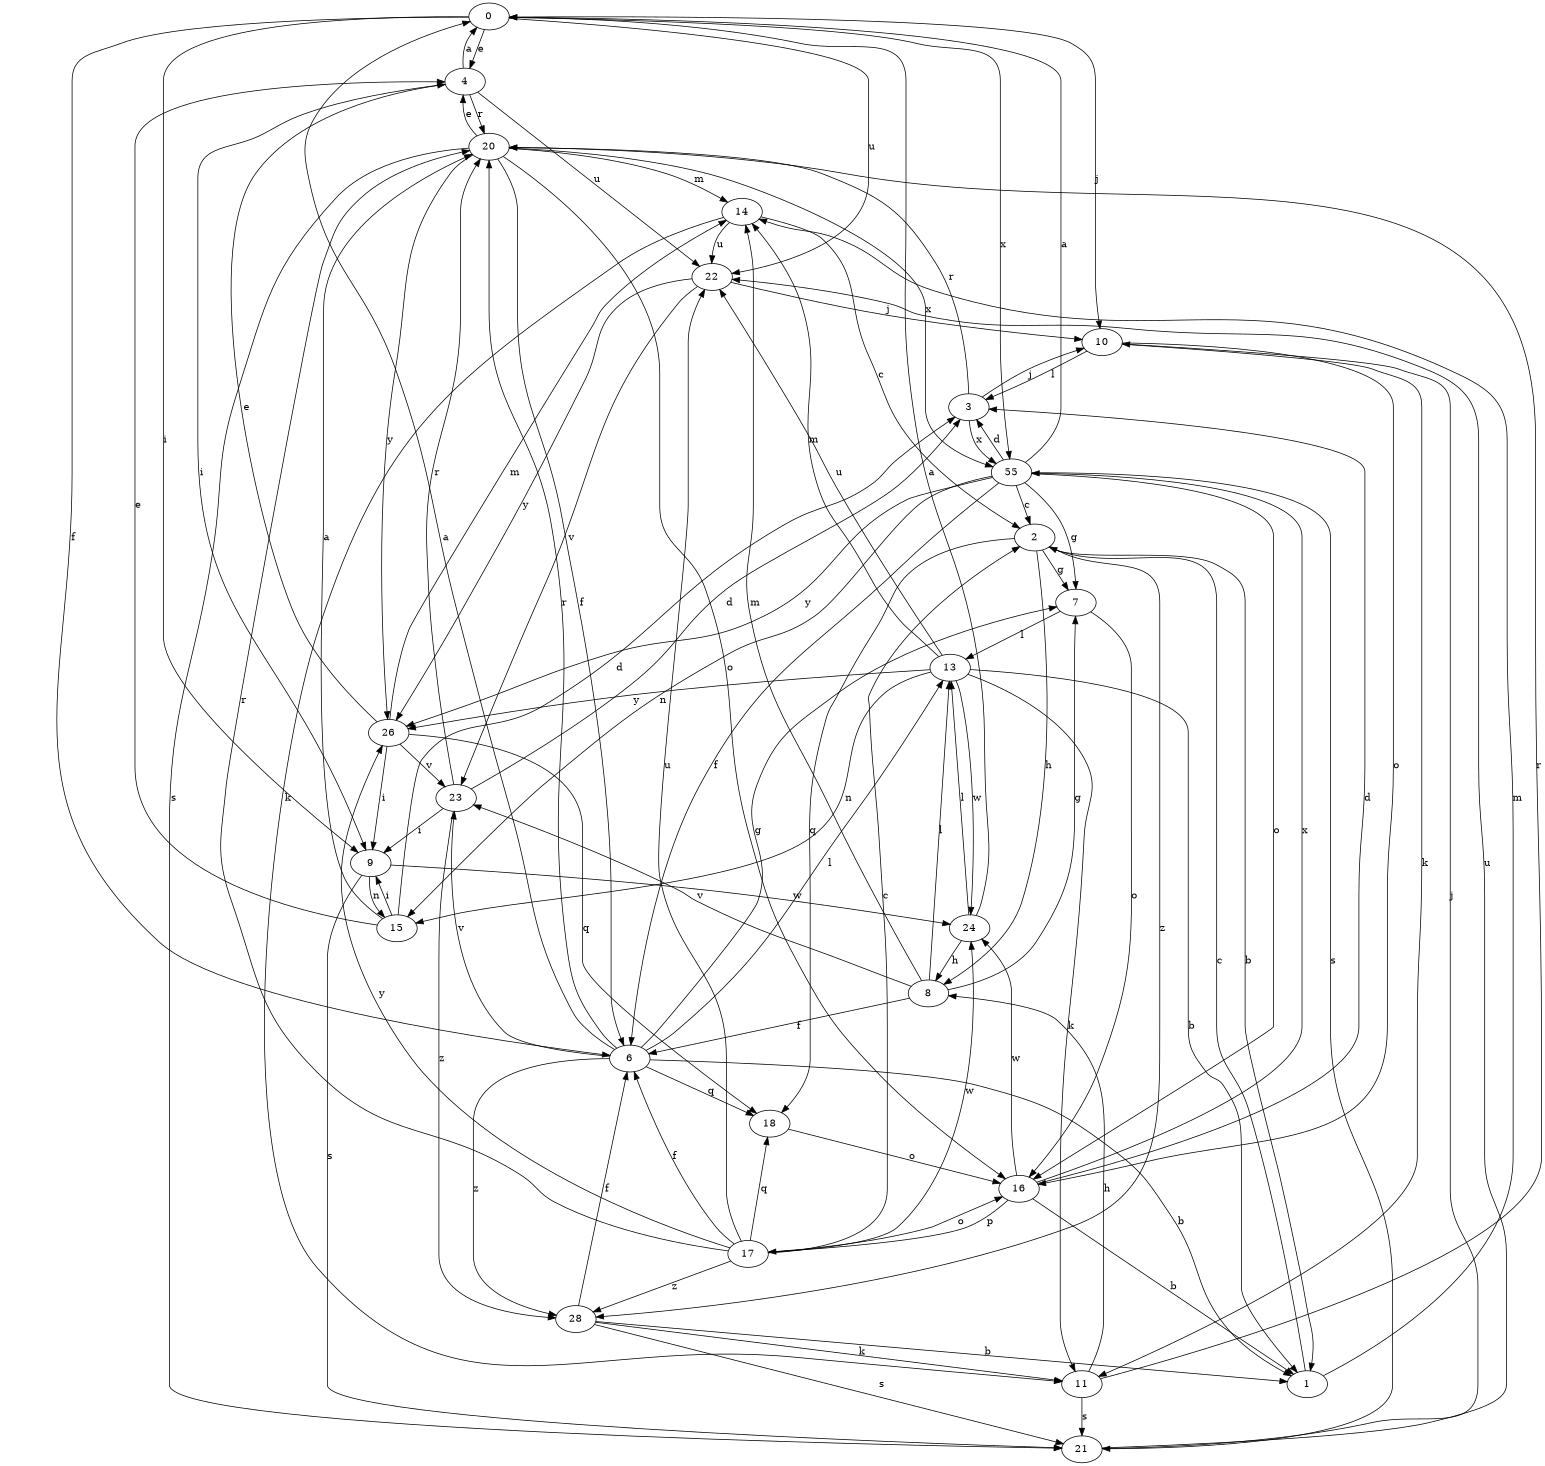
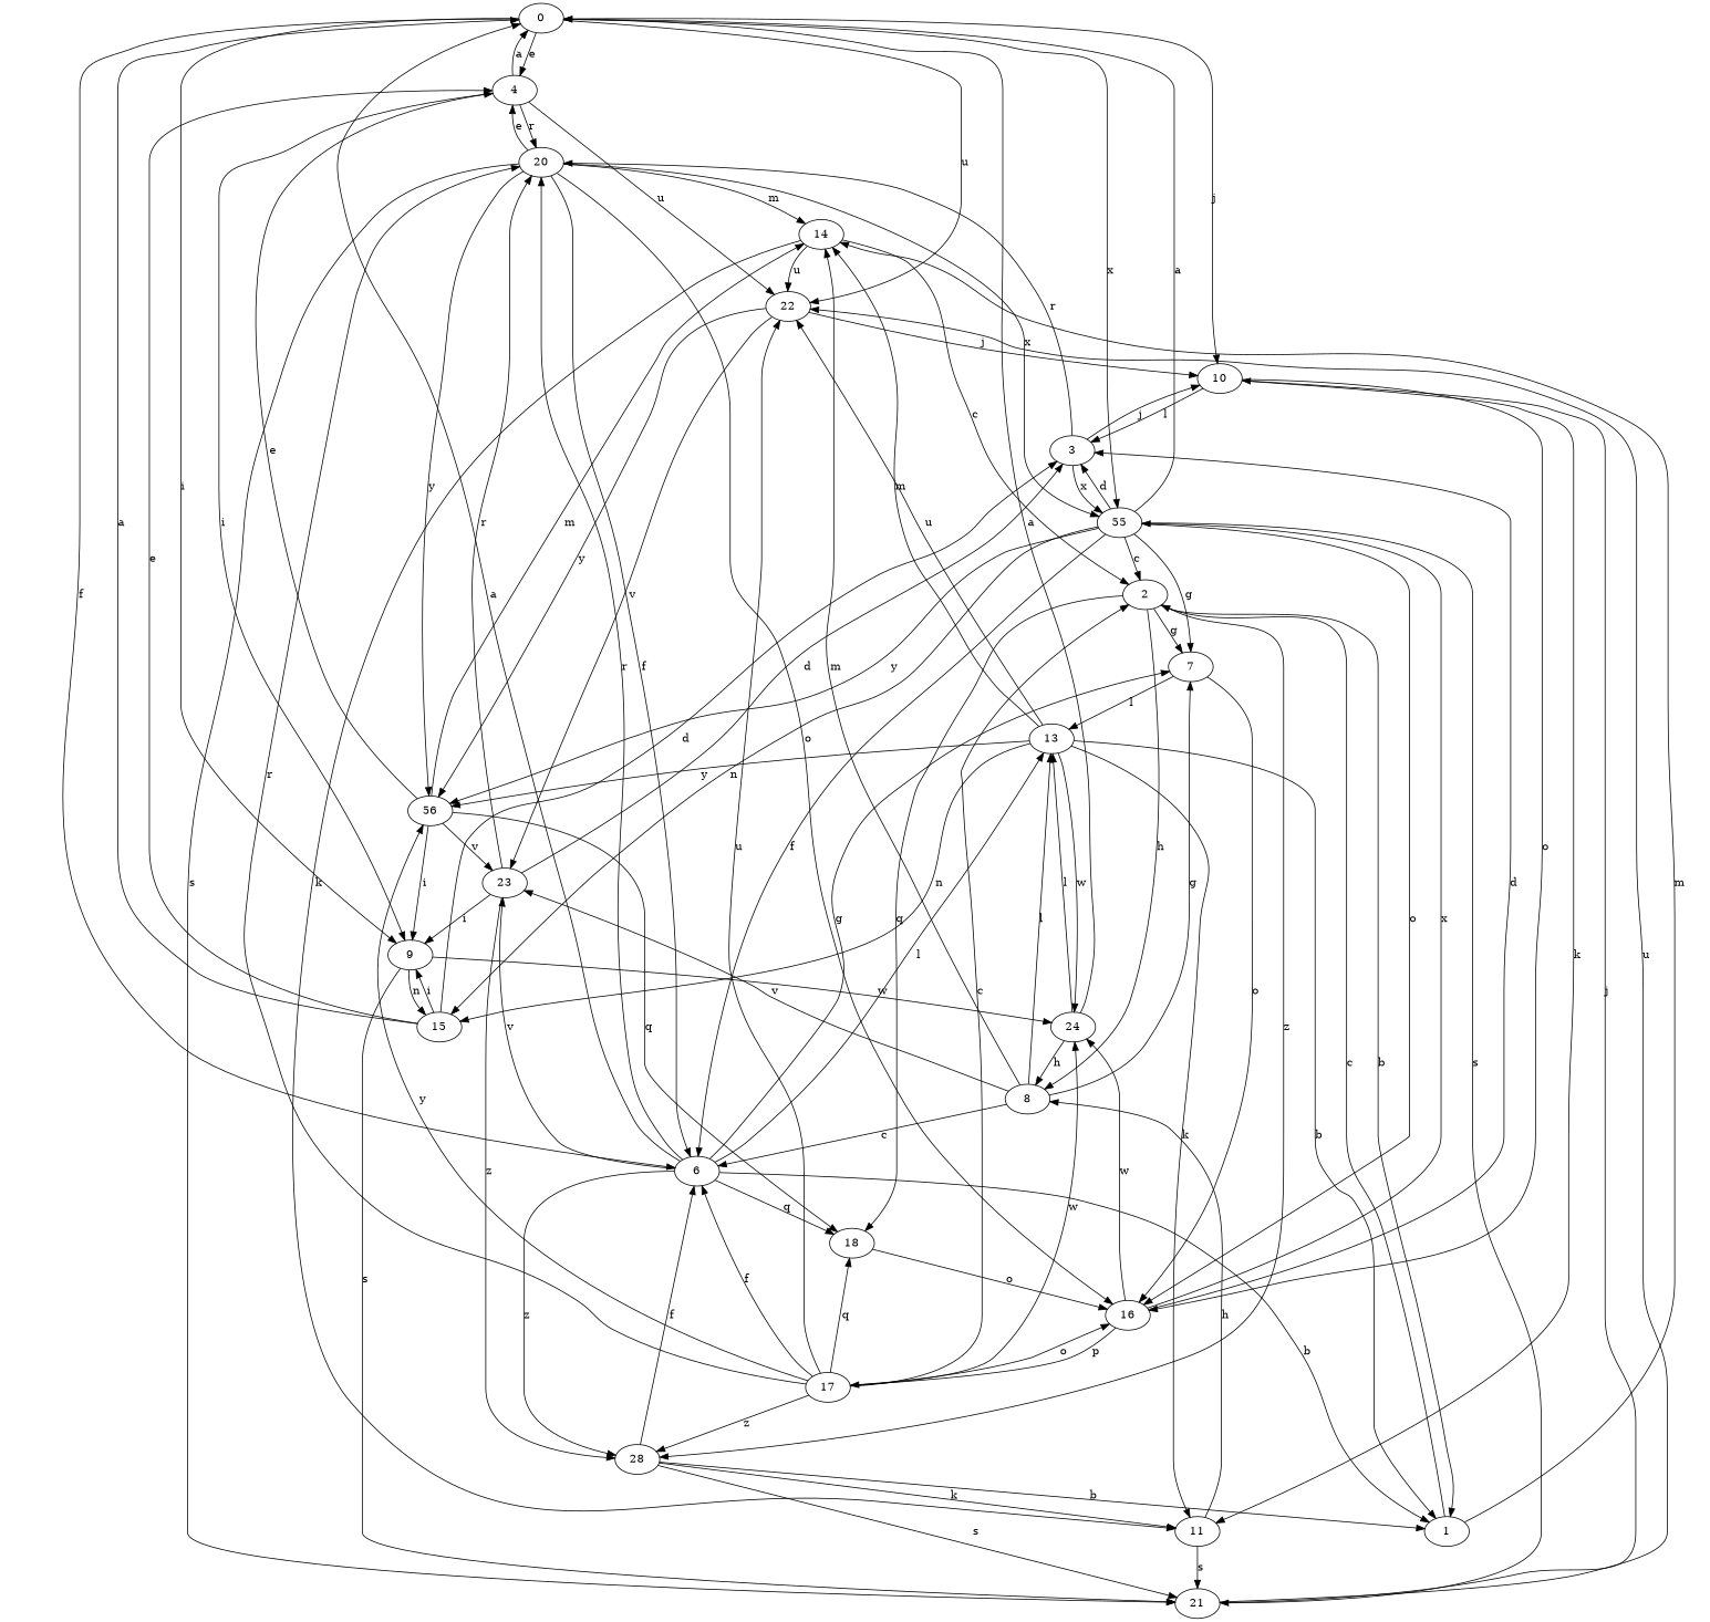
  strict digraph {
    0
    4
    6
    9
    10
    22
    n7 [label=55]
    20
    1
    7
    18
    28
    13
    23
    15
    21
    24
    3
    16
    11
-   26
+   26 [label=56]
    2
    14
    8
    17
    0 -> 4 [label=e]
    0 -> 6 [label=f]
    0 -> 9 [label=i]
    0 -> 10 [label=j]
    0 -> 22 [label=u]
    0 -> n7 [label=x]
    4 -> 0 [label=a]
    4 -> 9 [label=i]
    4 -> 22 [label=u]
    4 -> 20 [label=r]
    6 -> 0 [label=a]
    6 -> 20 [label=r]
    6 -> 1 [label=b]
    6 -> 7 [label=g]
    6 -> 18 [label=q]
    6 -> 28 [label=z]
    6 -> 13 [label=l]
    6 -> 23 [label=v]
    9 -> 15 [label=n]
    9 -> 21 [label=s]
    9 -> 24 [label=w]
    10 -> 3 [label=l]
    10 -> 16 [label=o]
    10 -> 11 [label=k]
    22 -> 10 [label=j]
    22 -> 23 [label=v]
    22 -> 26 [label=y]
    n7 -> 0 [label=a]
    n7 -> 6 [label=f]
    n7 -> 7 [label=g]
    n7 -> 15 [label=n]
    n7 -> 21 [label=s]
    n7 -> 3 [label=d]
    n7 -> 16 [label=o]
    n7 -> 26 [label=y]
    n7 -> 2 [label=c]
    20 -> 4 [label=e]
    20 -> 6 [label=f]
    20 -> n7 [label=x]
    20 -> 21 [label=s]
    20 -> 16 [label=o]
    20 -> 26 [label=y]
    20 -> 14 [label=m]
    1 -> 2 [label=c]
    1 -> 14 [label=m]
    7 -> 13 [label=l]
    7 -> 16 [label=o]
    18 -> 16 [label=o]
    28 -> 6 [label=f]
    28 -> 1 [label=b]
    28 -> 21 [label=s]
    28 -> 11 [label=k]
    13 -> 22 [label=u]
    13 -> 1 [label=b]
    13 -> 15 [label=n]
    13 -> 24 [label=w]
    13 -> 11 [label=k]
    13 -> 26 [label=y]
    13 -> 14 [label=m]
    23 -> 9 [label=i]
    23 -> 20 [label=r]
    23 -> 28 [label=z]
    23 -> 3 [label=d]
-   15 -> 20 [label=a]
+   15 -> 0 [label=a]
    15 -> 4 [label=e]
    15 -> 9 [label=i]
    15 -> 3 [label=d]
    21 -> 10 [label=j]
    21 -> 22 [label=u]
    24 -> 0 [label=a]
    24 -> 13 [label=l]
    24 -> 8 [label=h]
    3 -> 10 [label=j]
    3 -> n7 [label=x]
    3 -> 20 [label=r]
    16 -> n7 [label=x]
-   16 -> 1 [label=b]
    16 -> 24 [label=w]
    16 -> 3 [label=d]
    16 -> 17 [label=p]
-   11 -> 20 [label=r]
    11 -> 21 [label=s]
    11 -> 8 [label=h]
    26 -> 4 [label=e]
    26 -> 9 [label=i]
    26 -> 18 [label=q]
    26 -> 23 [label=v]
    26 -> 14 [label=m]
    2 -> 1 [label=b]
    2 -> 7 [label=g]
    2 -> 18 [label=q]
    2 -> 28 [label=z]
    2 -> 8 [label=h]
    14 -> 22 [label=u]
    14 -> 11 [label=k]
    14 -> 2 [label=c]
-   8 -> 6 [label=f]
+   8 -> 6 [label=c]
    8 -> 7 [label=g]
    8 -> 13 [label=l]
    8 -> 23 [label=v]
    8 -> 14 [label=m]
    17 -> 6 [label=f]
    17 -> 22 [label=u]
    17 -> 20 [label=r]
    17 -> 18 [label=q]
    17 -> 28 [label=z]
    17 -> 24 [label=w]
    17 -> 16 [label=o]
    17 -> 26 [label=y]
    17 -> 2 [label=c]
  }
